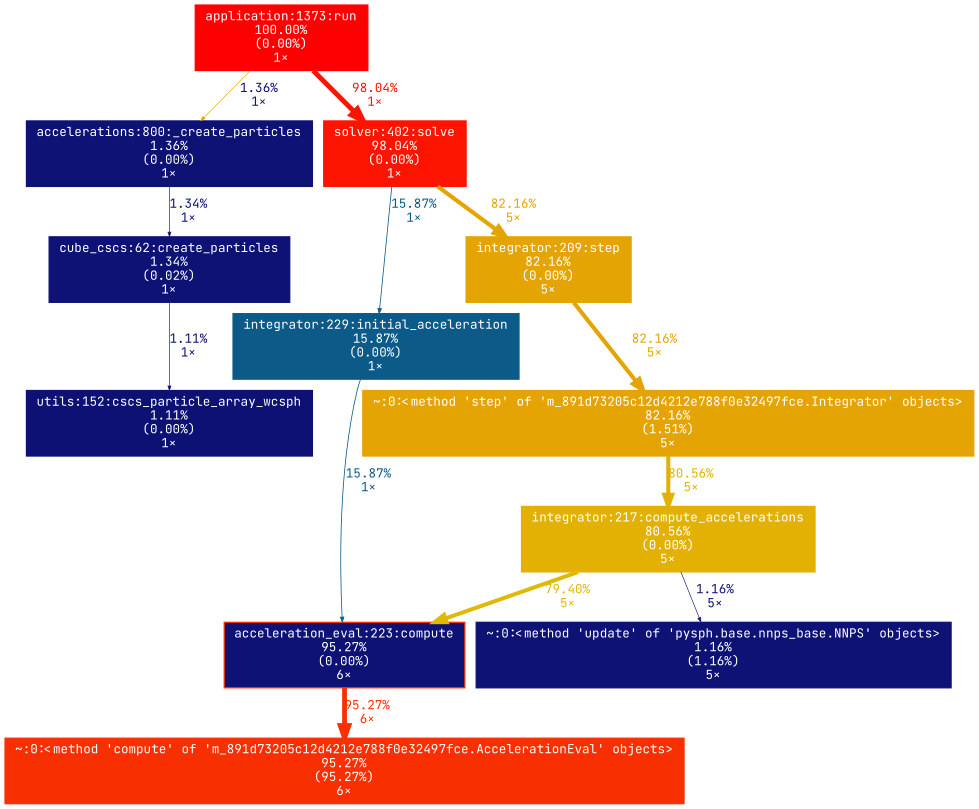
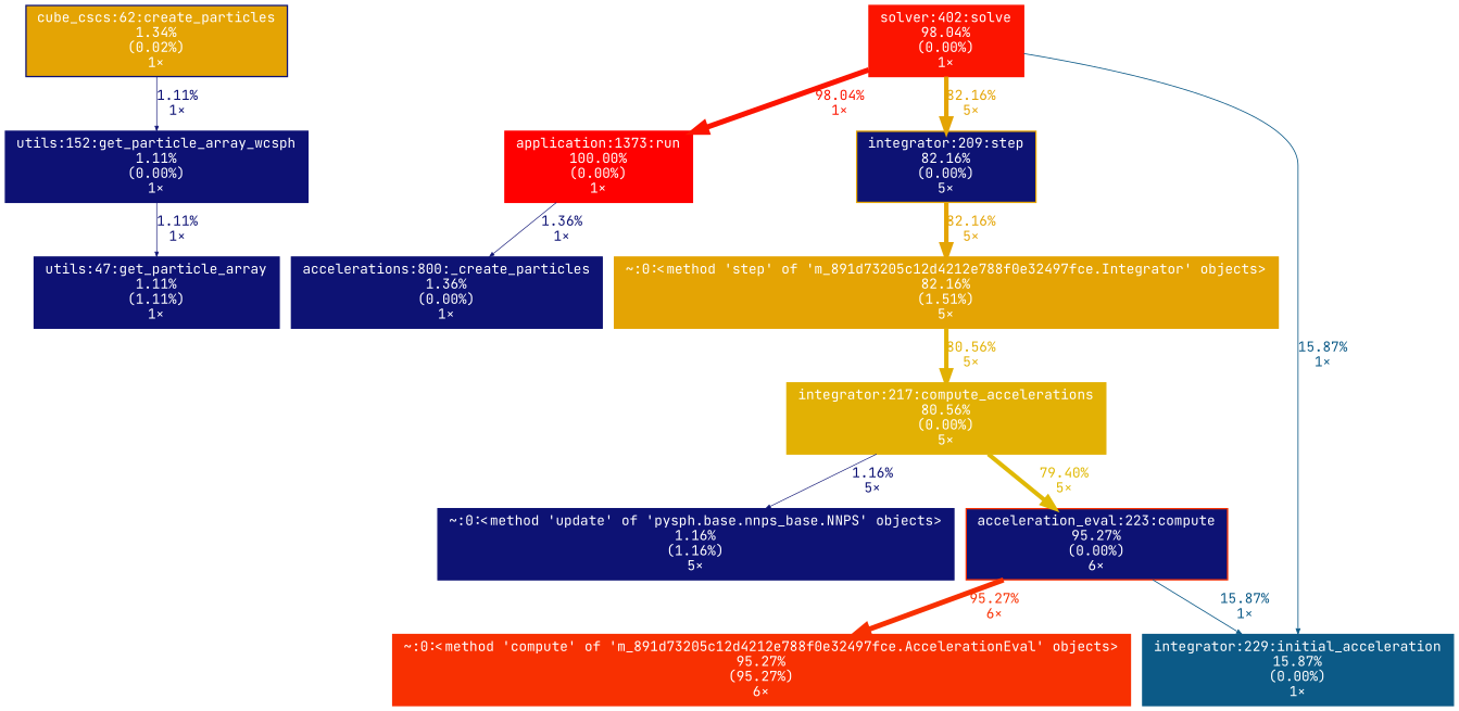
  digraph {
    fontname="JetBrains Mono"
    nodesep=0.125
    ranksep=0.25
    node [color="#0d1274" fontcolor="#ffffff" fontname="JetBrains Mono" fontsize=10.00 shape=box style=filled]
    edge [arrowsize=0.35 color="#0d1274" fontcolor="#0d1274" fontname="JetBrains Mono" fontsize=10.00 labeldistance=0.50 penwidth=0.50]
-   n2 [height=0 label="cube_cscs:62:create_particles\n1.34%\n(0.02%)\n1×" width=0]
-   n3 [color="#0d1174" height=0 label="utils:152:cscs_particle_array_wcsph\n1.11%\n(0.00%)\n1×" width=0]
+   n1 [color="#0d1174" height=0 label="utils:47:get_particle_array\n1.11%\n(1.11%)\n1×" width=0]
+   n2 [height=0 label="cube_cscs:62:create_particles\n1.34%\n(0.02%)\n1×" width=0 fillcolor="#e4a404"]
+   n3 [color="#0d1174" height=0 label="utils:152:get_particle_array_wcsph\n1.11%\n(0.00%)\n1×" width=0]
    n4 [height=0 label="accelerations:800:_create_particles\n1.36%\n(0.00%)\n1×" width=0]
    n5 [color="#ff0000" height=0 label="application:1373:run\n100.00%\n(0.00%)\n1×" width=0]
    n6 [color="#fc1400" height=0 label="solver:402:solve\n98.04%\n(0.00%)\n1×" width=0]
-   n7 [color="#e4a404" height=0 label="integrator:209:step\n82.16%\n(0.00%)\n5×" width=0]
+   n7 [color="#e4a404" height=0 label="integrator:209:step\n82.16%\n(0.00%)\n5×" width=0 fillcolor="#0d1274"]
    n8 [color="#0c5a87" height=0 label="integrator:229:initial_acceleration\n15.87%\n(0.00%)\n1×" width=0]
    n9 [color="#e4a404" height=0 label="~:0:<method 'step' of 'm_891d73205c12d4212e788f0e32497fce.Integrator' objects>\n82.16%\n(1.51%)\n5×" width=0]
    n10 [color="#f83001" fillcolor="#0d1274" height=0 label="acceleration_eval:223:compute\n95.27%\n(0.00%)\n6×" width=0]
    n11 [height=0 label="~:0:<method 'update' of 'pysph.base.nnps_base.NNPS' objects>\n1.16%\n(1.16%)\n5×" width=0]
    n12 [color="#e2b104" height=0 label="integrator:217:compute_accelerations\n80.56%\n(0.00%)\n5×" width=0]
    n13 [color="#f83001" height=0 label="~:0:<method 'compute' of 'm_891d73205c12d4212e788f0e32497fce.AccelerationEval' objects>\n95.27%\n(95.27%)\n6×" width=0]
    n2 -> n3 [color="#0d1174" fontcolor="#0d1174" label="1.11%\n1×"]
-   n4 -> n2 [label="1.34%\n1×"]
-   n5 -> n4 [color="#e4a404" label="1.36%\n1×"]
-   n5 -> n6 [arrowsize=0.99 color="#fc1400" fontcolor="#fc1400" label="98.04%\n1×" labeldistance=3.92 penwidth=3.92]
+   n3 -> n1 [color="#0d1174" fontcolor="#0d1174" label="1.11%\n1×"]
+   n5 -> n4 [label="1.36%\n1×"]
+   n6 -> n5 [arrowsize=0.99 color="#fc1400" fontcolor="#fc1400" label="98.04%\n1×" labeldistance=3.92 penwidth=3.92]
    n6 -> n7 [arrowsize=0.91 color="#e4a404" fontcolor="#e4a404" label="82.16%\n5×" labeldistance=3.29 penwidth=3.29]
    n6 -> n8 [arrowsize=0.40 color="#0c5a87" fontcolor="#0c5a87" label="15.87%\n1×" labeldistance=0.63 penwidth=0.63]
    n7 -> n9 [arrowsize=0.91 color="#e4a404" fontcolor="#e4a404" label="82.16%\n5×" labeldistance=3.29 penwidth=3.29]
-   n8 -> n10 [arrowsize=0.40 color="#0c5a87" fontcolor="#0c5a87" label="15.87%\n1×" labeldistance=0.63 penwidth=0.63]
+   n10 -> n8 [arrowsize=0.40 color="#0c5a87" fontcolor="#0c5a87" label="15.87%\n1×" labeldistance=0.63 penwidth=0.63]
    n9 -> n12 [arrowsize=0.90 color="#e2b104" fontcolor="#e2b104" label="80.56%\n5×" labeldistance=3.22 penwidth=3.22]
    n10 -> n13 [arrowsize=0.98 color="#f83001" fontcolor="#f83001" label="95.27%\n6×" labeldistance=3.81 penwidth=3.81]
    n12 -> n10 [arrowsize=0.89 color="#e0b905" fontcolor="#e0b905" label="79.40%\n5×" labeldistance=3.18 penwidth=3.18]
    n12 -> n11 [label="1.16%\n5×"]
  }
